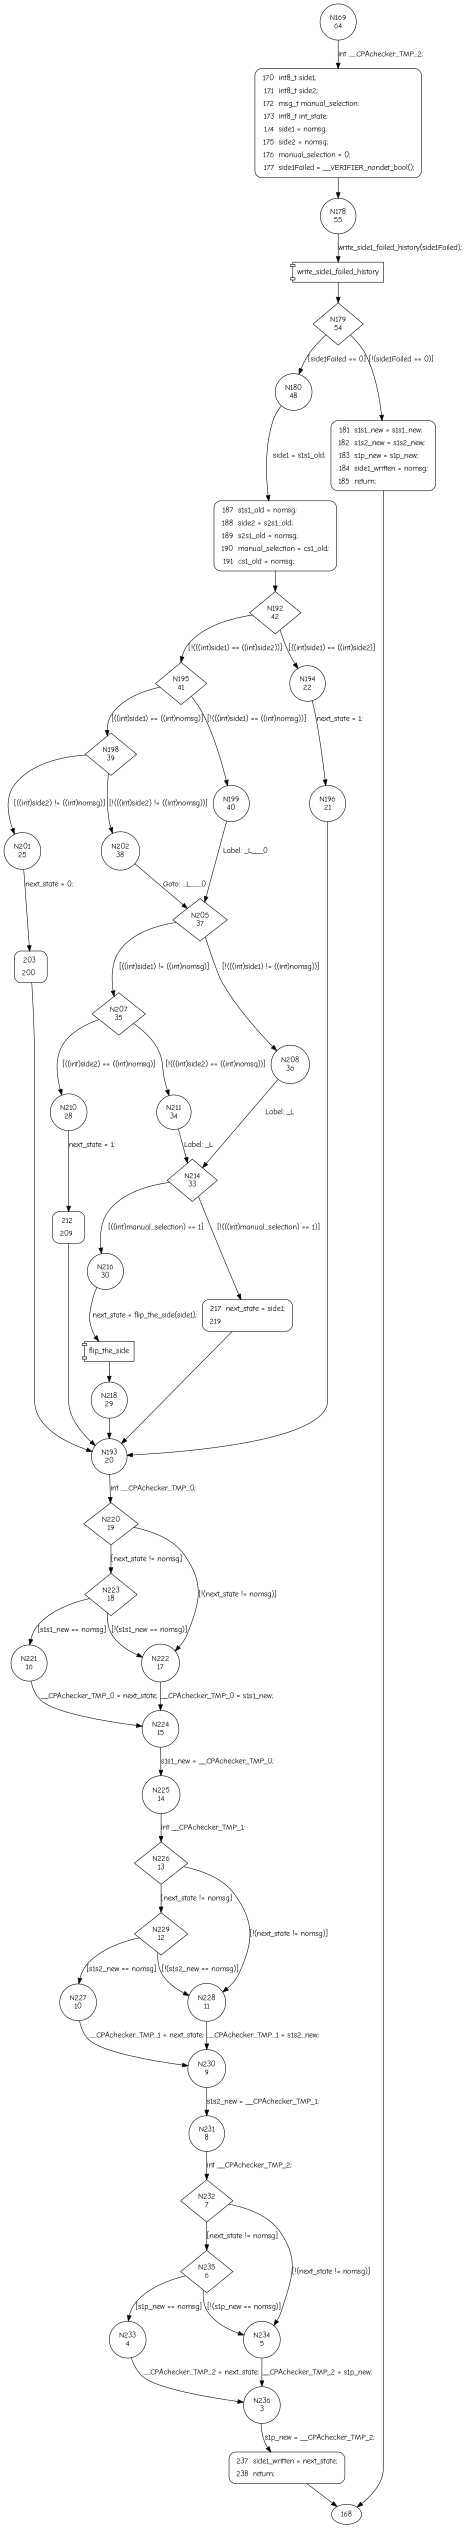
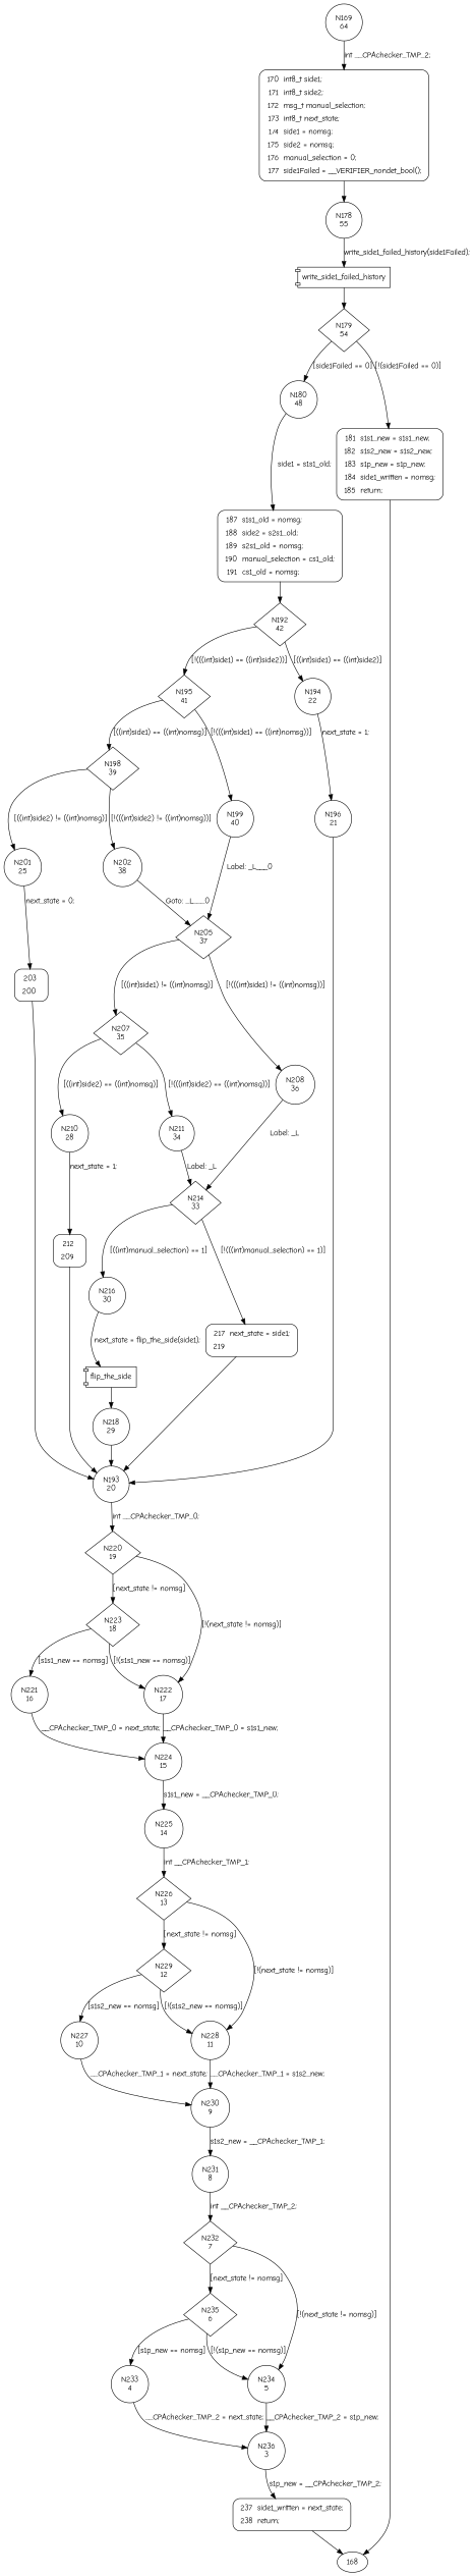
  digraph {
    fontname="Comic Neue"
    node [fontname="Comic Neue" shape=circle]
    edge [fontname="Comic Neue"]
    n1 [label="N169\n64"]
-   n2 [fillcolor=white label=<<table border="0" cellborder="0" cellpadding="3" bgcolor="white"><tr><td align="right">170</td><td align="left">int8_t side1;</td></tr><tr><td align="right">171</td><td align="left">int8_t side2;</td></tr><tr><td align="right">172</td><td align="left">msg_t manual_selection;</td></tr><tr><td align="right">173</td><td align="left">int8_t int_state;</td></tr><tr><td align="right">174</td><td align="left">side1 = nomsg;</td></tr><tr><td align="right">175</td><td align="left">side2 = nomsg;</td></tr><tr><td align="right">176</td><td align="left">manual_selection = 0;</td></tr><tr><td align="right">177</td><td align="left">side1Failed = __VERIFIER_nondet_bool();</td></tr></table>> penwidth=1 shape=Mrecord style="filled,bold"]
+   n2 [fillcolor=white label=<<table border="0" cellborder="0" cellpadding="3" bgcolor="white"><tr><td align="right">170</td><td align="left">int8_t side1;</td></tr><tr><td align="right">171</td><td align="left">int8_t side2;</td></tr><tr><td align="right">172</td><td align="left">msg_t manual_selection;</td></tr><tr><td align="right">173</td><td align="left">int8_t next_state;</td></tr><tr><td align="right">174</td><td align="left">side1 = nomsg;</td></tr><tr><td align="right">175</td><td align="left">side2 = nomsg;</td></tr><tr><td align="right">176</td><td align="left">manual_selection = 0;</td></tr><tr><td align="right">177</td><td align="left">side1Failed = __VERIFIER_nondet_bool();</td></tr></table>> penwidth=1 shape=Mrecord style="filled,bold"]
    n3 [label="N178\n55"]
    n4 [label=write_side1_failed_history shape=component]
    n5 [label="N179\n54" shape=diamond]
    n6 [label="N180\n48"]
    n7 [fillcolor=white label=<<table border="0" cellborder="0" cellpadding="3" bgcolor="white"><tr><td align="right">181</td><td align="left">s1s1_new = s1s1_new;</td></tr><tr><td align="right">182</td><td align="left">s1s2_new = s1s2_new;</td></tr><tr><td align="right">183</td><td align="left">s1p_new = s1p_new;</td></tr><tr><td align="right">184</td><td align="left">side1_written = nomsg;</td></tr><tr><td align="right">185</td><td align="left">return;</td></tr></table>> penwidth=1 shape=Mrecord style="filled,bold"]
    n8 [fillcolor=white label=<<table border="0" cellborder="0" cellpadding="3" bgcolor="white"><tr><td align="right">187</td><td align="left">s1s1_old = nomsg;</td></tr><tr><td align="right">188</td><td align="left">side2 = s2s1_old;</td></tr><tr><td align="right">189</td><td align="left">s2s1_old = nomsg;</td></tr><tr><td align="right">190</td><td align="left">manual_selection = cs1_old;</td></tr><tr><td align="right">191</td><td align="left">cs1_old = nomsg;</td></tr></table>> penwidth=1 shape=Mrecord style="filled,bold"]
    168 [shape=""]
    n10 [label="N192\n42" shape=diamond]
    n11 [label="N194\n22"]
    n12 [label="N195\n41" shape=diamond]
    n13 [label="N196\n21"]
    n14 [label="N198\n39" shape=diamond]
    n15 [label="N199\n40"]
    n16 [label="N193\n20"]
    n17 [label="N201\n25"]
    n18 [label="N202\n38"]
    n19 [label="N205\n37" shape=diamond]
    n20 [fillcolor=white label=<<table border="0" cellborder="0" cellpadding="3" bgcolor="white"><tr><td align="right">203</td><td align="left"></td></tr><tr><td align="right">200</td><td align="left"></td></tr></table>> penwidth=1 shape=Mrecord style="filled,bold"]
    n21 [label="N207\n35" shape=diamond]
    n22 [label="N208\n36"]
    n23 [label="N210\n28"]
    n24 [label="N211\n34"]
    n25 [label="N214\n33" shape=diamond]
    n26 [fillcolor=white label=<<table border="0" cellborder="0" cellpadding="3" bgcolor="white"><tr><td align="right">212</td><td align="left"></td></tr><tr><td align="right">209</td><td align="left"></td></tr></table>> penwidth=1 shape=Mrecord style="filled,bold"]
    n27 [label="N216\n30"]
    n28 [fillcolor=white label=<<table border="0" cellborder="0" cellpadding="3" bgcolor="white"><tr><td align="right">217</td><td align="left">next_state = side1;</td></tr><tr><td align="right">219</td><td align="left"></td></tr></table>> penwidth=1 shape=Mrecord style="filled,bold"]
    n29 [label=flip_the_side shape=component]
    n30 [label="N218\n29"]
    n31 [label="N220\n19" shape=diamond]
    n32 [label="N223\n18" shape=diamond]
    n33 [label="N222\n17"]
    n34 [label="N221\n16"]
    n35 [label="N224\n15"]
    n36 [label="N225\n14"]
    n37 [label="N226\n13" shape=diamond]
    n38 [label="N229\n12" shape=diamond]
    n39 [label="N228\n11"]
    n40 [label="N227\n10"]
    n41 [label="N230\n9"]
    n42 [label="N231\n8"]
    n43 [label="N232\n7" shape=diamond]
    n44 [label="N235\n6" shape=diamond]
    n45 [label="N234\n5"]
    n46 [label="N233\n4"]
    n47 [label="N236\n3"]
    n48 [fillcolor=white label=<<table border="0" cellborder="0" cellpadding="3" bgcolor="white"><tr><td align="right">237</td><td align="left">side1_written = next_state;</td></tr><tr><td align="right">238</td><td align="left">return;</td></tr></table>> penwidth=1 shape=Mrecord style="filled,bold"]
    n1 -> n2 [label="int __CPAchecker_TMP_2;"]
    n2 -> n3
    n3 -> n4 [label="write_side1_failed_history(side1Failed);"]
    n4 -> n5
    n5 -> n6 [label="[side1Failed == 0]"]
    n5 -> n7 [label="[!(side1Failed == 0)]"]
    n6 -> n8 [label="side1 = s1s1_old;"]
    n7 -> 168
    n8 -> n10
    n10 -> n11 [label="[((int)side1) == ((int)side2)]"]
    n10 -> n12 [label="[!(((int)side1) == ((int)side2))]"]
    n11 -> n13 [label="next_state = 1;"]
    n12 -> n14 [label="[((int)side1) == ((int)nomsg)]"]
    n12 -> n15 [label="[!(((int)side1) == ((int)nomsg))]"]
    n13 -> n16
    n14 -> n17 [label="[((int)side2) != ((int)nomsg)]"]
    n14 -> n18 [label="[!(((int)side2) != ((int)nomsg))]"]
    n15 -> n19 [label="Label: _L___0"]
    n16 -> n31 [label="int __CPAchecker_TMP_0;"]
    n17 -> n20 [label="next_state = 0;"]
    n18 -> n19 [label="Goto: _L___0"]
    n19 -> n21 [label="[((int)side1) != ((int)nomsg)]"]
    n19 -> n22 [label="[!(((int)side1) != ((int)nomsg))]"]
    n20 -> n16
    n21 -> n23 [label="[((int)side2) == ((int)nomsg)]"]
    n21 -> n24 [label="[!(((int)side2) == ((int)nomsg))]"]
    n22 -> n25 [label="Label: _L"]
    n23 -> n26 [label="next_state = 1;"]
    n24 -> n25 [label="Label: _L"]
    n25 -> n27 [label="[((int)manual_selection) == 1]"]
    n25 -> n28 [label="[!(((int)manual_selection) == 1)]"]
    n26 -> n16
    n27 -> n29 [label="next_state = flip_the_side(side1);"]
    n28 -> n16
    n29 -> n30
    n30 -> n16
    n31 -> n32 [label="[next_state != nomsg]"]
    n31 -> n33 [label="[!(next_state != nomsg)]"]
    n32 -> n33 [label="[!(s1s1_new == nomsg)]"]
    n32 -> n34 [label="[s1s1_new == nomsg]"]
    n33 -> n35 [label="__CPAchecker_TMP_0 = s1s1_new;"]
    n34 -> n35 [label="__CPAchecker_TMP_0 = next_state;"]
    n35 -> n36 [label="s1s1_new = __CPAchecker_TMP_0;"]
    n36 -> n37 [label="int __CPAchecker_TMP_1;"]
    n37 -> n38 [label="[next_state != nomsg]"]
    n37 -> n39 [label="[!(next_state != nomsg)]"]
    n38 -> n39 [label="[!(s1s2_new == nomsg)]"]
    n38 -> n40 [label="[s1s2_new == nomsg]"]
    n39 -> n41 [label="__CPAchecker_TMP_1 = s1s2_new;"]
    n40 -> n41 [label="__CPAchecker_TMP_1 = next_state;"]
    n41 -> n42 [label="s1s2_new = __CPAchecker_TMP_1;"]
    n42 -> n43 [label="int __CPAchecker_TMP_2;"]
    n43 -> n44 [label="[next_state != nomsg]"]
    n43 -> n45 [label="[!(next_state != nomsg)]"]
    n44 -> n45 [label="[!(s1p_new == nomsg)]"]
    n44 -> n46 [label="[s1p_new == nomsg]"]
    n45 -> n47 [label="__CPAchecker_TMP_2 = s1p_new;"]
    n46 -> n47 [label="__CPAchecker_TMP_2 = next_state;"]
    n47 -> n48 [label="s1p_new = __CPAchecker_TMP_2;"]
    n48 -> 168
  }
